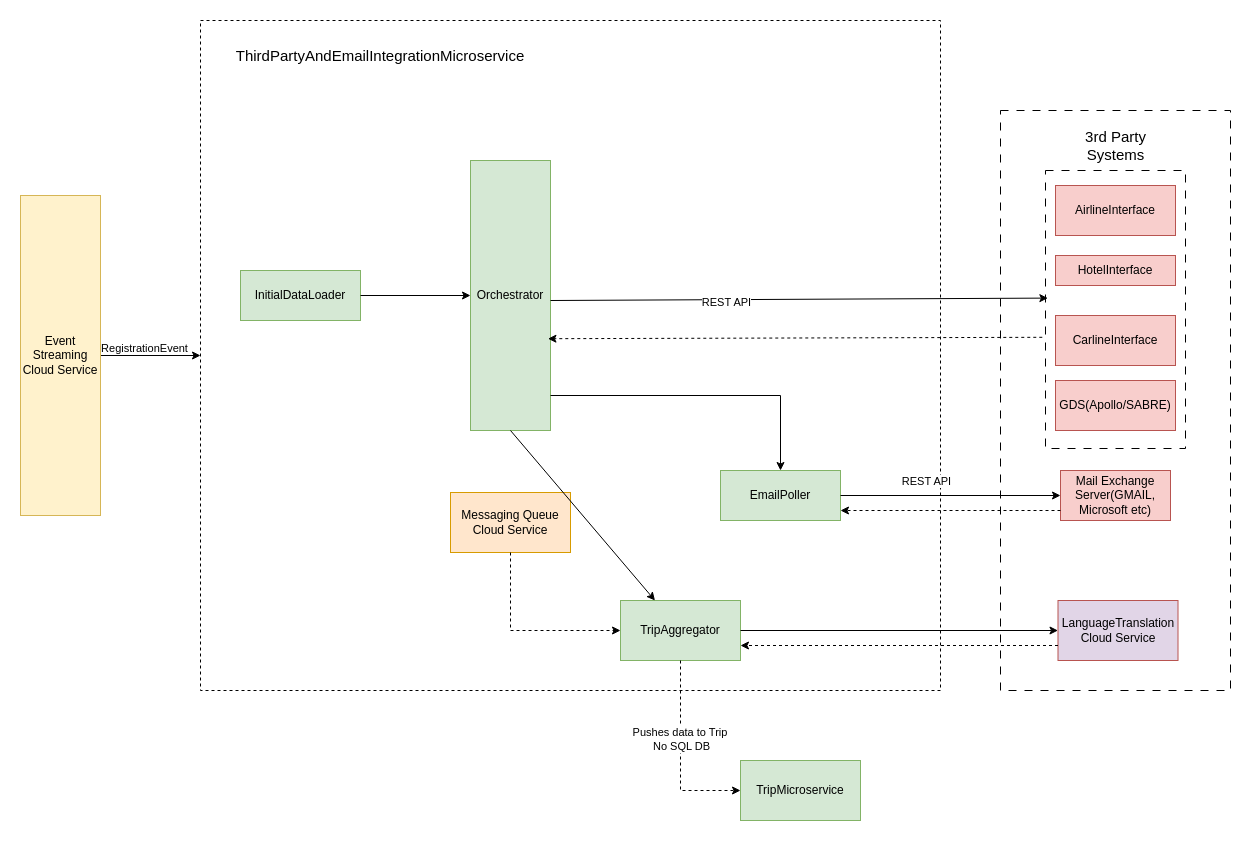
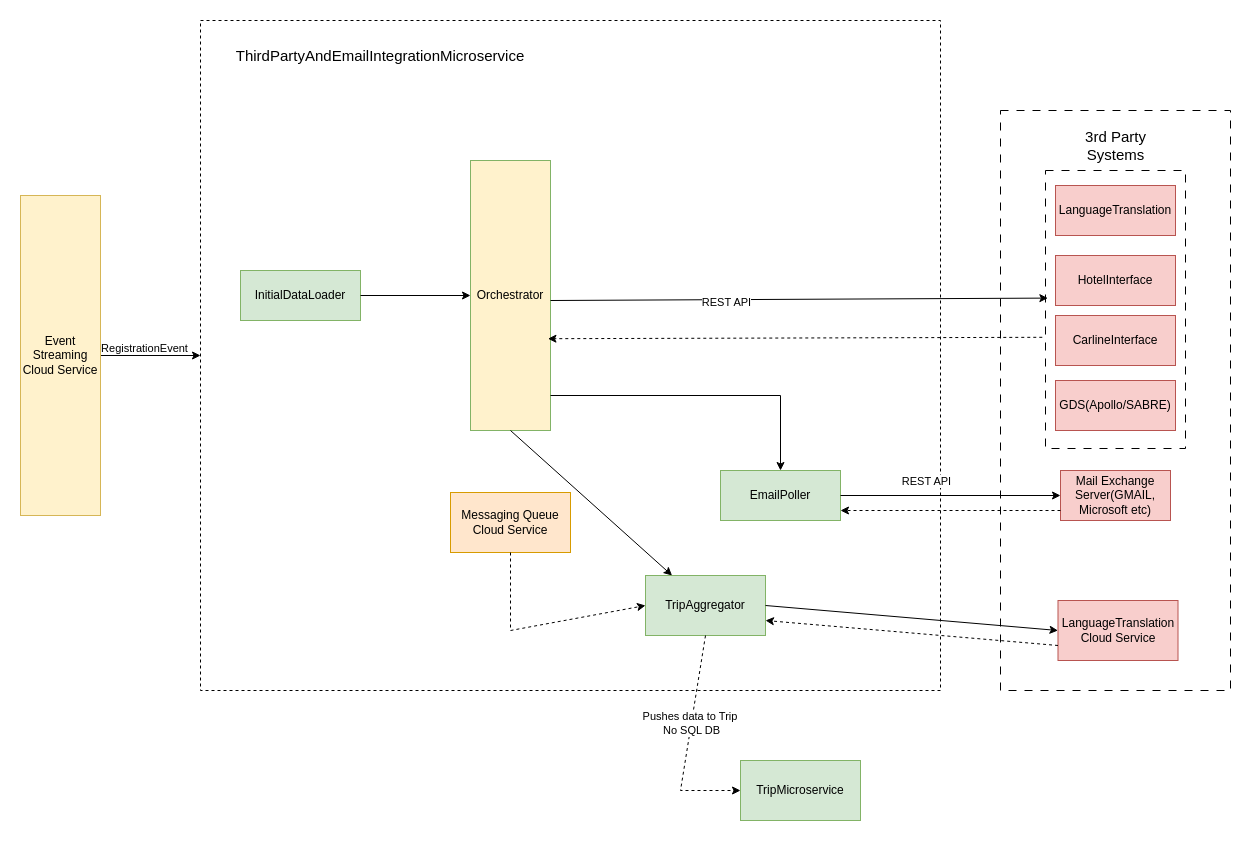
  <mxCell id="0" />
  <mxCell id="1" parent="0" />
  <mxCell id="2" value="" style="rounded=0;whiteSpace=wrap;html=1;dashed=1;fillColor=none;" vertex="1" parent="1"><mxGeometry x="200" y="20" width="740" height="670" as="geometry" /></mxCell>
  <mxCell id="3" value="" style="rounded=0;whiteSpace=wrap;html=1;fillColor=none;dashed=1;dashPattern=8 8;" vertex="1" parent="1"><mxGeometry x="1000" y="110" width="230" height="580" as="geometry" /></mxCell>
  <mxCell id="4" value="" style="rounded=0;whiteSpace=wrap;html=1;fillColor=none;dashed=1;dashPattern=8 8;" vertex="1" parent="1"><mxGeometry x="1045" y="170" width="140" height="278" as="geometry" /></mxCell>
  <mxCell id="5" value="ThirdPartyAndEmailIntegrationMicroservice" style="text;html=1;strokeColor=none;fillColor=none;align=center;verticalAlign=middle;whiteSpace=wrap;rounded=0;fontSize=15;" vertex="1" parent="1"><mxGeometry x="350" y="40" width="60" height="30" as="geometry" /></mxCell>
- <mxCell id="6" value="Orchestrator" style="rounded=0;whiteSpace=wrap;html=1;fillColor=#d5e8d4;strokeColor=#82b366;" vertex="1" parent="1"><mxGeometry x="470" y="160" width="80" height="270" as="geometry" /></mxCell>
+ <mxCell id="6" value="Orchestrator" style="rounded=0;whiteSpace=wrap;html=1;fillColor=#fff2cc;strokeColor=#82b366;" vertex="1" parent="1"><mxGeometry x="470" y="160" width="80" height="270" as="geometry" /></mxCell>
  <mxCell id="7" value="" style="edgeStyle=orthogonalEdgeStyle;rounded=0;orthogonalLoop=1;jettySize=auto;html=1;" edge="1" parent="1" source="9" target="2"><mxGeometry relative="1" as="geometry" /></mxCell>
  <mxCell id="8" value="RegistrationEvent" style="edgeLabel;html=1;align=center;verticalAlign=middle;resizable=0;points=[];" vertex="1" connectable="0" parent="7"><mxGeometry x="-0.133" y="8" relative="1" as="geometry"><mxPoint as="offset" /></mxGeometry></mxCell>
  <mxCell id="9" value="Event Streaming Cloud Service" style="rounded=0;whiteSpace=wrap;html=1;fillColor=#fff2cc;strokeColor=#d6b656;" vertex="1" parent="1"><mxGeometry x="20" y="195" width="80" height="320" as="geometry" /></mxCell>
  <mxCell id="10" value="InitialDataLoader" style="rounded=0;whiteSpace=wrap;html=1;fillColor=#d5e8d4;strokeColor=#82b366;" vertex="1" parent="1"><mxGeometry x="240" y="270" width="120" height="50" as="geometry" /></mxCell>
  <mxCell id="11" value="" style="endArrow=classic;html=1;rounded=0;exitX=1;exitY=0.5;exitDx=0;exitDy=0;entryX=0;entryY=0.5;entryDx=0;entryDy=0;" edge="1" parent="1" source="10" target="6"><mxGeometry width="50" height="50" relative="1" as="geometry"><mxPoint x="440" y="350" as="sourcePoint" /><mxPoint x="490" y="300" as="targetPoint" /></mxGeometry></mxCell>
- <mxCell id="12" value="AirlineInterface" style="rounded=0;whiteSpace=wrap;html=1;fillColor=#f8cecc;strokeColor=#b85450;" vertex="1" parent="1"><mxGeometry x="1055" y="185" width="120" height="50" as="geometry" /></mxCell>
+ <mxCell id="12" value="LanguageTranslation" style="rounded=0;whiteSpace=wrap;html=1;fillColor=#f8cecc;strokeColor=#b85450;" vertex="1" parent="1"><mxGeometry x="1055" y="185" width="120" height="50" as="geometry" /></mxCell>
  <mxCell id="13" value="GDS(Apollo/SABRE)" style="rounded=0;whiteSpace=wrap;html=1;fillColor=#f8cecc;strokeColor=#b85450;" vertex="1" parent="1"><mxGeometry x="1055" y="380" width="120" height="50" as="geometry" /></mxCell>
- <mxCell id="14" value="HotelInterface" style="rounded=0;whiteSpace=wrap;html=1;fillColor=#f8cecc;strokeColor=#b85450;" vertex="1" parent="1"><mxGeometry x="1055" y="255" width="120" height="30" as="geometry" /></mxCell>
+ <mxCell id="14" value="HotelInterface" style="rounded=0;whiteSpace=wrap;html=1;fillColor=#f8cecc;strokeColor=#b85450;" vertex="1" parent="1"><mxGeometry x="1055" y="255" width="120" height="50" as="geometry" /></mxCell>
  <mxCell id="15" value="EmailPoller" style="rounded=0;whiteSpace=wrap;html=1;fillColor=#d5e8d4;strokeColor=#82b366;" vertex="1" parent="1"><mxGeometry x="720" y="470" width="120" height="50" as="geometry" /></mxCell>
  <mxCell id="16" value="" style="endArrow=classic;html=1;rounded=0;entryX=0.017;entryY=0.459;entryDx=0;entryDy=0;entryPerimeter=0;" edge="1" parent="1" target="4"><mxGeometry width="50" height="50" relative="1" as="geometry"><mxPoint x="550" y="300" as="sourcePoint" /><mxPoint x="1000" y="300" as="targetPoint" /></mxGeometry></mxCell>
  <mxCell id="17" value="REST API" style="edgeLabel;html=1;align=center;verticalAlign=middle;resizable=0;points=[];" vertex="1" connectable="0" parent="16"><mxGeometry x="-0.295" y="-2" relative="1" as="geometry"><mxPoint as="offset" /></mxGeometry></mxCell>
  <mxCell id="18" value="" style="endArrow=classic;html=1;rounded=0;entryX=0.5;entryY=0;entryDx=0;entryDy=0;" edge="1" parent="1" target="15"><mxGeometry width="50" height="50" relative="1" as="geometry"><mxPoint x="550" y="395" as="sourcePoint" /><mxPoint x="560" y="380" as="targetPoint" /><Array as="points"><mxPoint x="780" y="395" /></Array></mxGeometry></mxCell>
  <mxCell id="19" value="Mail Exchange Server(GMAIL, Microsoft etc)" style="rounded=0;whiteSpace=wrap;html=1;fillColor=#f8cecc;strokeColor=#b85450;" vertex="1" parent="1"><mxGeometry x="1060" y="470" width="110" height="50" as="geometry" /></mxCell>
  <mxCell id="20" value="" style="endArrow=classic;html=1;rounded=0;entryX=0;entryY=0.5;entryDx=0;entryDy=0;exitX=1;exitY=0.5;exitDx=0;exitDy=0;" edge="1" parent="1" source="15" target="19"><mxGeometry width="50" height="50" relative="1" as="geometry"><mxPoint x="830.55" y="395.88" as="sourcePoint" /><mxPoint x="910" y="394.13" as="targetPoint" /><Array as="points" /></mxGeometry></mxCell>
  <mxCell id="21" value="REST API" style="edgeLabel;html=1;align=center;verticalAlign=middle;resizable=0;points=[];" vertex="1" connectable="0" parent="20"><mxGeometry x="-0.276" relative="1" as="geometry"><mxPoint x="5" y="-15" as="offset" /></mxGeometry></mxCell>
  <mxCell id="22" value="" style="endArrow=classic;html=1;rounded=0;entryX=0.968;entryY=0.66;entryDx=0;entryDy=0;entryPerimeter=0;dashed=1;exitX=-0.023;exitY=0.6;exitDx=0;exitDy=0;exitPerimeter=0;" edge="1" parent="1" source="4" target="6"><mxGeometry width="50" height="50" relative="1" as="geometry"><mxPoint x="1000" y="338" as="sourcePoint" /><mxPoint x="600" y="250" as="targetPoint" /></mxGeometry></mxCell>
- <mxCell id="23" value="TripAggregator" style="rounded=0;whiteSpace=wrap;html=1;fillColor=#d5e8d4;strokeColor=#82b366;" vertex="1" parent="1"><mxGeometry x="620" y="600" width="120" height="60" as="geometry" /></mxCell>
+ <mxCell id="23" value="TripAggregator" style="rounded=0;whiteSpace=wrap;html=1;fillColor=#d5e8d4;strokeColor=#82b366;" vertex="1" parent="1"><mxGeometry x="645" y="575" width="120" height="60" as="geometry" /></mxCell>
  <mxCell id="24" value="" style="endArrow=classic;html=1;rounded=0;entryX=0;entryY=0.5;entryDx=0;entryDy=0;exitX=0.5;exitY=1;exitDx=0;exitDy=0;dashed=1;" edge="1" parent="1" source="23" target="31"><mxGeometry width="50" height="50" relative="1" as="geometry"><mxPoint x="740" y="630" as="sourcePoint" /><mxPoint x="870" y="629.193" as="targetPoint" /><Array as="points"><mxPoint x="680" y="790" /></Array></mxGeometry></mxCell>
  <mxCell id="25" value="Pushes data to Trip&amp;nbsp;&lt;br&gt;No SQL DB" style="edgeLabel;html=1;align=center;verticalAlign=middle;resizable=0;points=[];" vertex="1" connectable="0" parent="24"><mxGeometry x="-0.177" relative="1" as="geometry"><mxPoint as="offset" /></mxGeometry></mxCell>
  <mxCell id="26" value="Messaging Queue Cloud Service" style="rounded=0;whiteSpace=wrap;html=1;fillColor=#ffe6cc;strokeColor=#d79b00;" vertex="1" parent="1"><mxGeometry x="450" y="492" width="120" height="60" as="geometry" /></mxCell>
  <mxCell id="27" value="" style="endArrow=classic;html=1;rounded=0;exitX=0.5;exitY=1;exitDx=0;exitDy=0;" edge="1" parent="1" source="6" target="23"><mxGeometry width="50" height="50" relative="1" as="geometry"><mxPoint x="580" y="390" as="sourcePoint" /><mxPoint x="630" y="340" as="targetPoint" /></mxGeometry></mxCell>
  <mxCell id="28" value="" style="endArrow=classic;html=1;rounded=0;exitX=0.5;exitY=1;exitDx=0;exitDy=0;entryX=0;entryY=0.5;entryDx=0;entryDy=0;dashed=1;" edge="1" parent="1" source="26" target="23"><mxGeometry width="50" height="50" relative="1" as="geometry"><mxPoint x="570" y="520.23" as="sourcePoint" /><mxPoint x="750" y="520.23" as="targetPoint" /><Array as="points"><mxPoint x="510" y="630" /></Array></mxGeometry></mxCell>
  <mxCell id="29" value="CarlineInterface" style="rounded=0;whiteSpace=wrap;html=1;fillColor=#f8cecc;strokeColor=#b85450;" vertex="1" parent="1"><mxGeometry x="1055" y="315" width="120" height="50" as="geometry" /></mxCell>
  <mxCell id="30" value="3rd Party Systems" style="text;html=1;strokeColor=none;fillColor=none;align=center;verticalAlign=middle;whiteSpace=wrap;rounded=0;fontSize=15;" vertex="1" parent="1"><mxGeometry x="1057.5" y="130" width="115" height="30" as="geometry" /></mxCell>
  <mxCell id="31" value="TripMicroservice" style="rounded=0;whiteSpace=wrap;html=1;fillColor=#d5e8d4;strokeColor=#82b366;" vertex="1" parent="1"><mxGeometry x="740" y="760" width="120" height="60" as="geometry" /></mxCell>
- <mxCell id="32" value="LanguageTranslation&lt;br&gt;Cloud Service" style="rounded=0;whiteSpace=wrap;html=1;fillColor=#e1d5e7;strokeColor=#b85450;" vertex="1" parent="1"><mxGeometry x="1057.5" y="600" width="120" height="60" as="geometry" /></mxCell>
+ <mxCell id="32" value="LanguageTranslation&lt;br&gt;Cloud Service" style="rounded=0;whiteSpace=wrap;html=1;fillColor=#f8cecc;strokeColor=#b85450;" vertex="1" parent="1"><mxGeometry x="1057.5" y="600" width="120" height="60" as="geometry" /></mxCell>
  <mxCell id="33" value="" style="endArrow=classic;html=1;rounded=0;exitX=1;exitY=0.5;exitDx=0;exitDy=0;entryX=0;entryY=0.5;entryDx=0;entryDy=0;" edge="1" parent="1" source="23" target="32"><mxGeometry width="50" height="50" relative="1" as="geometry"><mxPoint x="820" y="510" as="sourcePoint" /><mxPoint x="870" y="460" as="targetPoint" /></mxGeometry></mxCell>
  <mxCell id="34" value="" style="endArrow=classic;html=1;rounded=0;exitX=0;exitY=0.75;exitDx=0;exitDy=0;entryX=1;entryY=0.75;entryDx=0;entryDy=0;strokeColor=default;dashed=1;" edge="1" parent="1" source="32" target="23"><mxGeometry width="50" height="50" relative="1" as="geometry"><mxPoint x="780" y="470" as="sourcePoint" /><mxPoint x="830" y="420" as="targetPoint" /></mxGeometry></mxCell>
  <mxCell id="35" value="" style="endArrow=classic;html=1;rounded=0;exitX=0;exitY=0.75;exitDx=0;exitDy=0;strokeColor=default;dashed=1;" edge="1" parent="1"><mxGeometry width="50" height="50" relative="1" as="geometry"><mxPoint x="1060" y="510" as="sourcePoint" /><mxPoint x="840" y="510" as="targetPoint" /></mxGeometry></mxCell>
